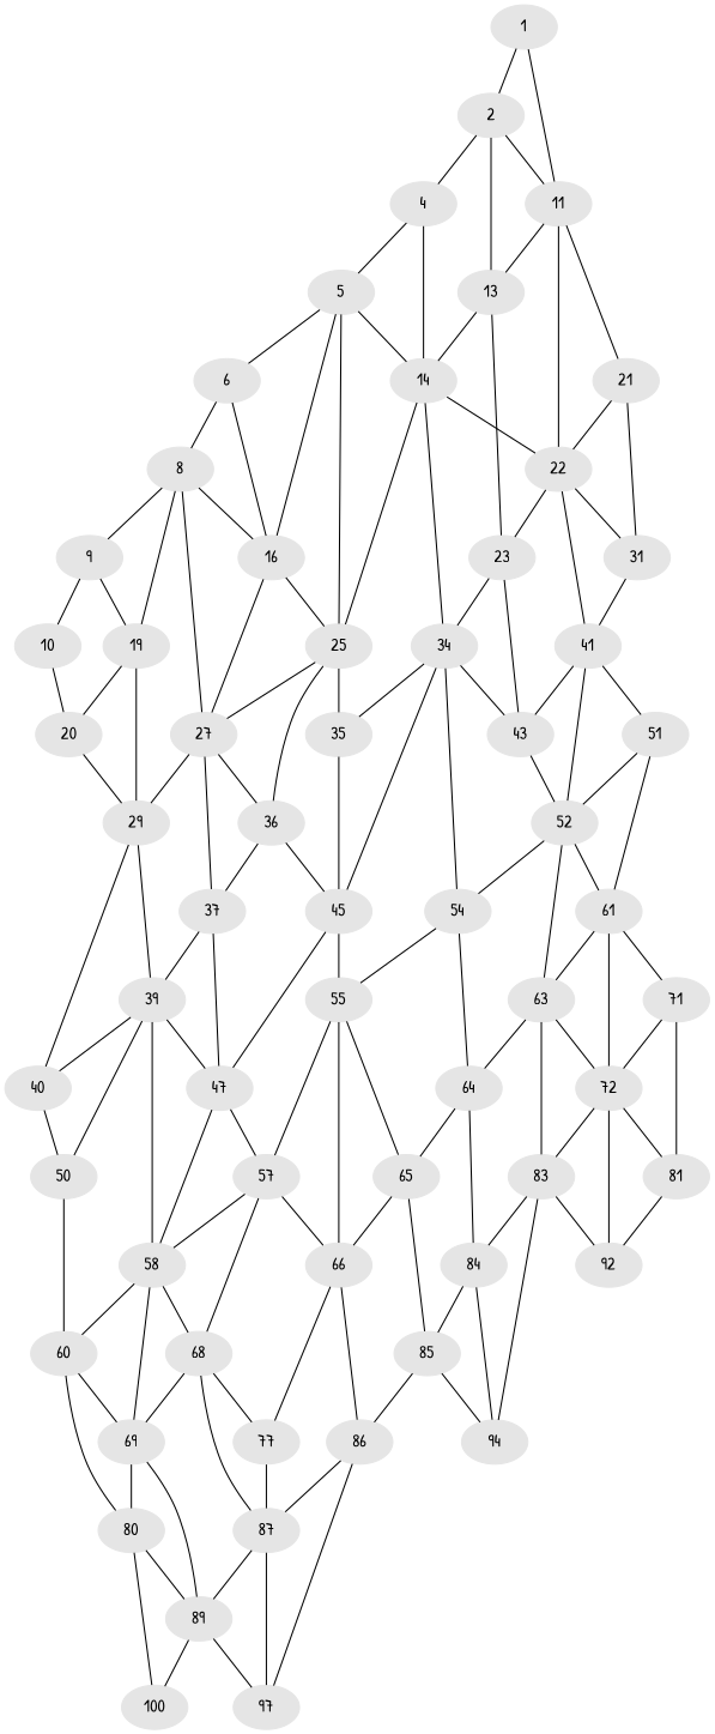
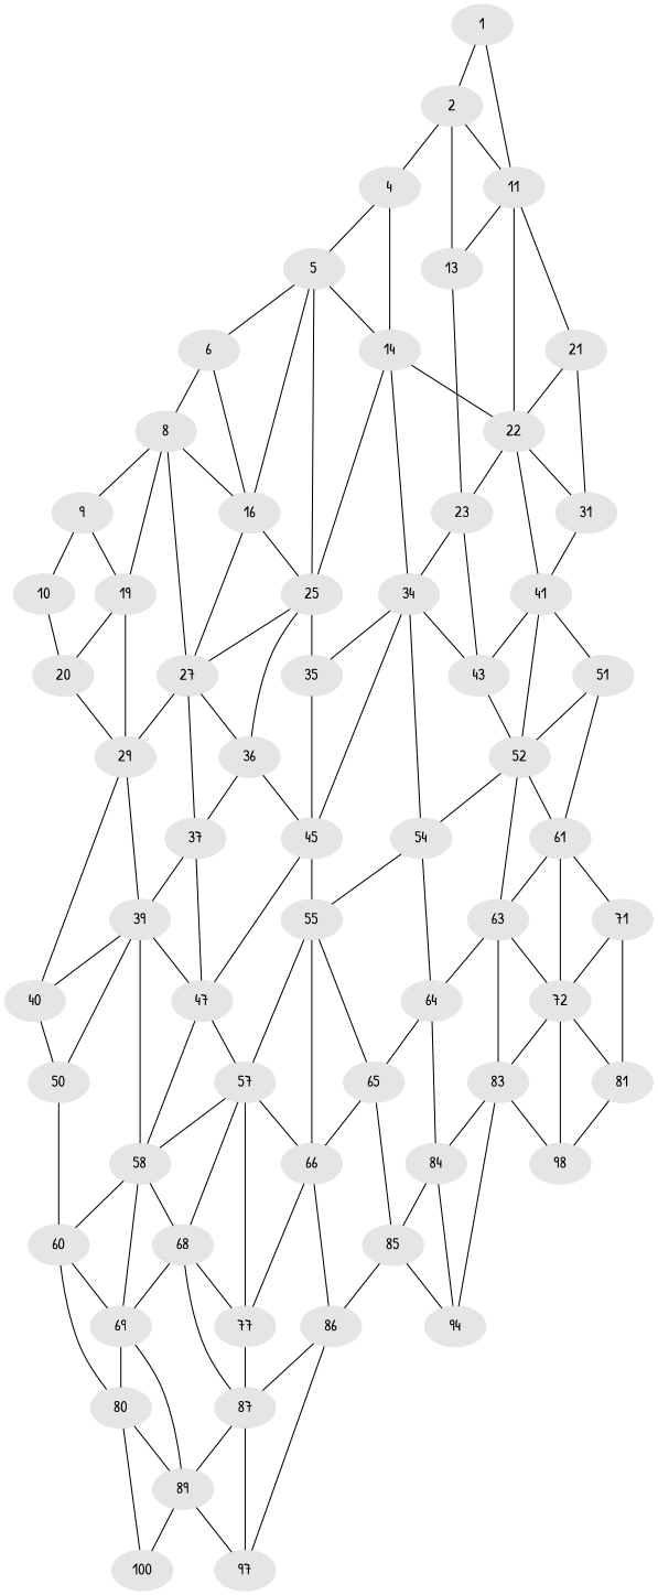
  graph {
    fontname="Patrick Hand"
    node [color=gray90 fontname="Patrick Hand" style=filled]
    edge [fontname="Patrick Hand"]
    2 [super="+3"]
    11 [super="+12"]
    4
    13
    1
    21
    22 [super="+32"]
    5 [super="+15"]
    14 [super="+24"]
    23 [super="+33"]
    6 [super="+7"]
    16 [super="+17"]
    25 [super="+26"]
    34 [super="+44"]
    8 [super="+18"]
    27 [super="+28"]
    35
    36
    9
    19
    10
    20
    29 [super="+30"]
    37 [super="+38"]
    31
    41 [super="+42"]
    43
    45 [super="+46"]
    54
    39 [super="+49"]
    40
    51
    52 [super="+53"]
    47 [super="+48"]
    50
    58 [super="+59"]
    55 [super="+56"]
    64 [super="+74"]
    57 [super="+67"]
    60 [super="+70"]
    68 [super="+78"]
    69 [super="+79"]
    61 [super="+62"]
    63 [super="+73"]
    65 [super="+75"]
    66 [super="+76"]
    77
    80 [super="+90"]
    71
    72 [super="+82"]
    83 [super="+93"]
    84
    85 [super="+95"]
    86 [super="+96"]
    87 [super="+88"]
    89 [super="+99"]
    100
    81 [super="+91"]
-   92
+   92 [label=98]
    94
    97 [super="+98"]
    2 -- 11
    2 -- 4
    2 -- 13
    11 -- 13
    11 -- 21
    11 -- 22
    4 -- 5
    4 -- 14
-   13 -- 14
    13 -- 23
    1 -- 2
    1 -- 11
    21 -- 22
    21 -- 31
    22 -- 23 [weight=2]
    22 -- 31
    22 -- 41
    5 -- 14
    5 -- 6
    5 -- 16
    5 -- 25
    14 -- 22
    14 -- 25
    14 -- 34
    23 -- 34
    23 -- 43
    6 -- 16 [weight=2]
    6 -- 8
    16 -- 25
    16 -- 27
    25 -- 27
    25 -- 35
    25 -- 36
    34 -- 35
    34 -- 43
    34 -- 45
    34 -- 54
    8 -- 16
    8 -- 27
    8 -- 9
    8 -- 19
    27 -- 36
    27 -- 29
    27 -- 37 [weight=2]
    35 -- 45
    36 -- 37
    36 -- 45
    9 -- 19
    9 -- 10
    19 -- 20
    19 -- 29
    10 -- 20
    20 -- 29
    29 -- 39
    29 -- 40
    37 -- 39
    37 -- 47 [weight=2]
    31 -- 41
    41 -- 43
    41 -- 51
    41 -- 52
    43 -- 52
    45 -- 47
    45 -- 55 [weight=2]
    54 -- 55
    54 -- 64
    39 -- 40
    39 -- 47
    39 -- 50
    39 -- 58
    40 -- 50
    51 -- 52
    51 -- 61
    52 -- 54
    52 -- 61
    52 -- 63
    47 -- 58
    47 -- 57
    50 -- 60
    58 -- 60
    58 -- 68
    58 -- 69
    55 -- 57
    55 -- 65
    55 -- 66
    64 -- 65 [weight=2]
    64 -- 84
    57 -- 58
    57 -- 68
    57 -- 66
+   57 -- 77
    60 -- 69
    60 -- 80
    68 -- 69 [weight=2]
    68 -- 77
    68 -- 87
    69 -- 80
    69 -- 89
    61 -- 63
    61 -- 71
    61 -- 72
    63 -- 64 [weight=2]
    63 -- 72
    63 -- 83
    65 -- 66 [weight=2]
    65 -- 85
    66 -- 77
    66 -- 86
    77 -- 87
    80 -- 89
    80 -- 100
    71 -- 72
    71 -- 81
    72 -- 83
    72 -- 81
    72 -- 92
    83 -- 84
    83 -- 92
    83 -- 94
    84 -- 85
    84 -- 94
    85 -- 86 [weight=2]
    85 -- 94
    86 -- 87
    86 -- 97
    87 -- 89
    87 -- 97 [weight=2]
    89 -- 100
    89 -- 97
    81 -- 92
  }
